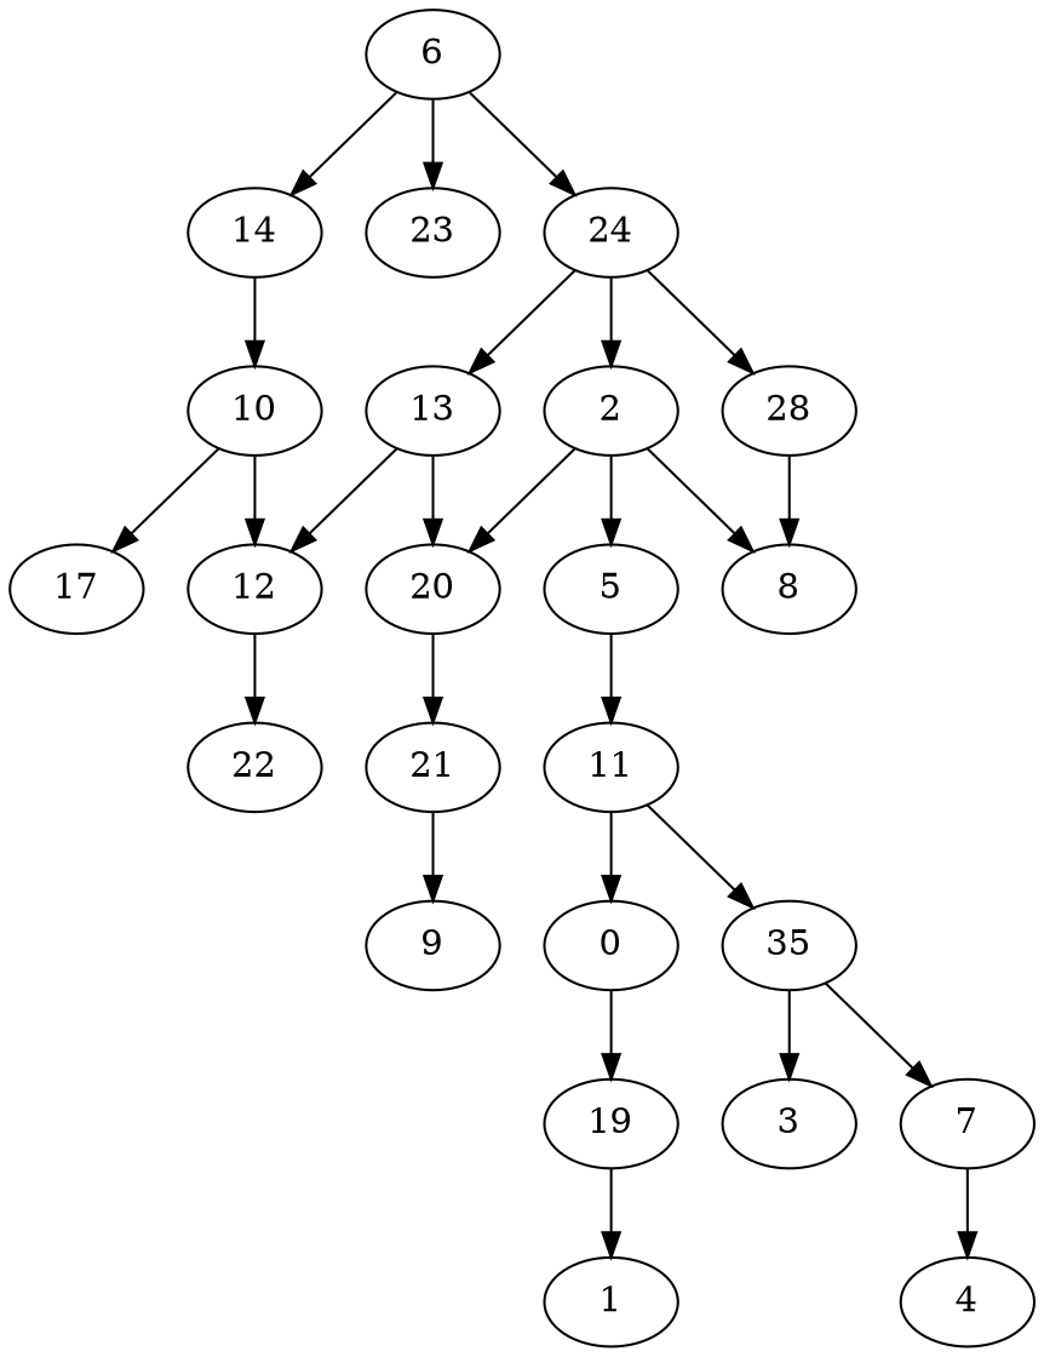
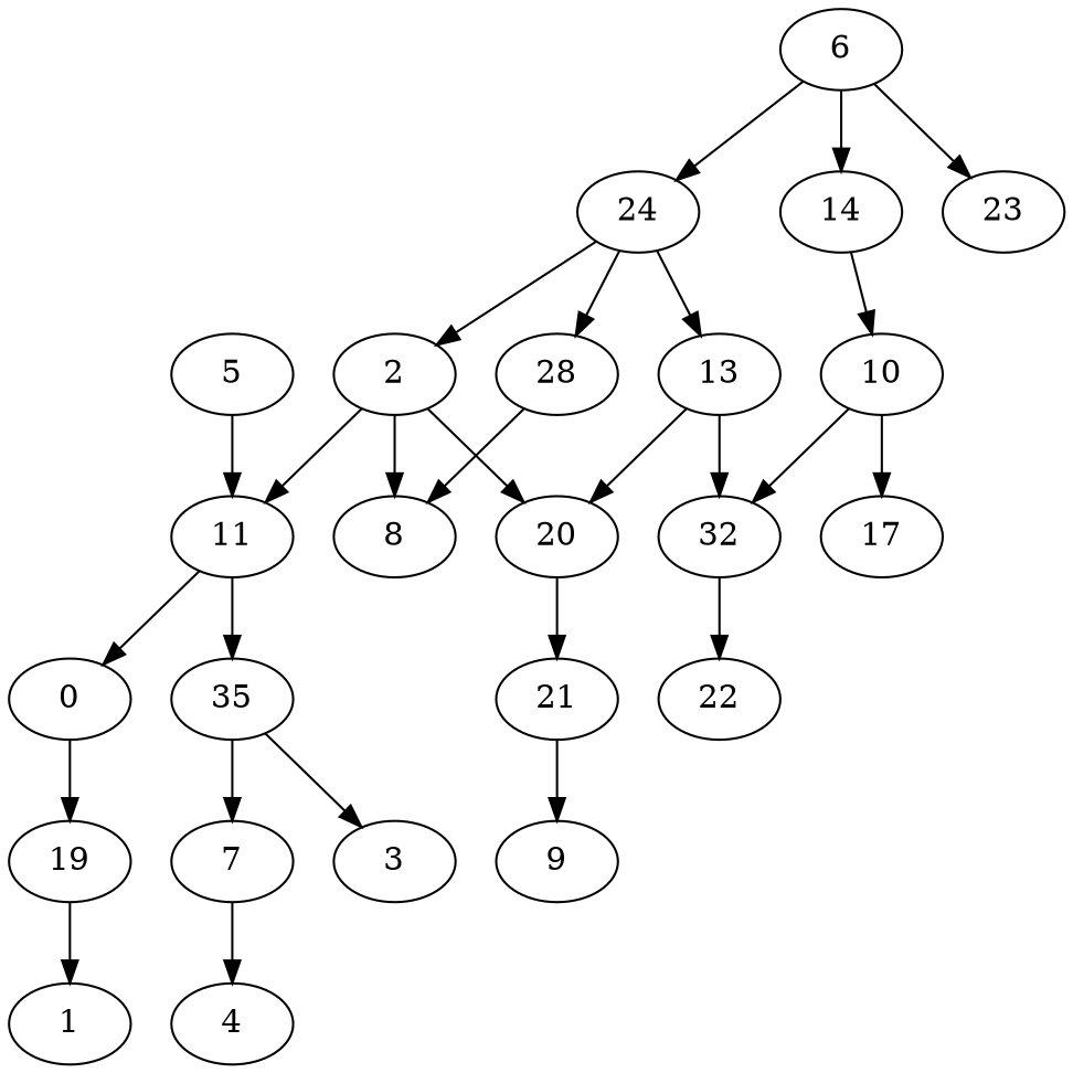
  strict digraph {
    0
    19
    1
    2
    8
    11
    20
    n8 [label=35]
    21
    5
    7
    3
    9
    6
    14
    23
    24
    10
    13
    n20 [label=28]
-   12
+   12 [label=32]
    17
    4
    22
    0 -> 19
    19 -> 1
    2 -> 8
-   2 -> 5
+   2 -> 11
    2 -> 20
    11 -> 0
    11 -> n8
    20 -> 21
    n8 -> 7
    n8 -> 3
    21 -> 9
    5 -> 11
    7 -> 4
    6 -> 14
    6 -> 23
    6 -> 24
    14 -> 10
    24 -> 2
    24 -> 13
    24 -> n20
    10 -> 12
    10 -> 17
    13 -> 20
    13 -> 12
    n20 -> 8
    12 -> 22
  }
